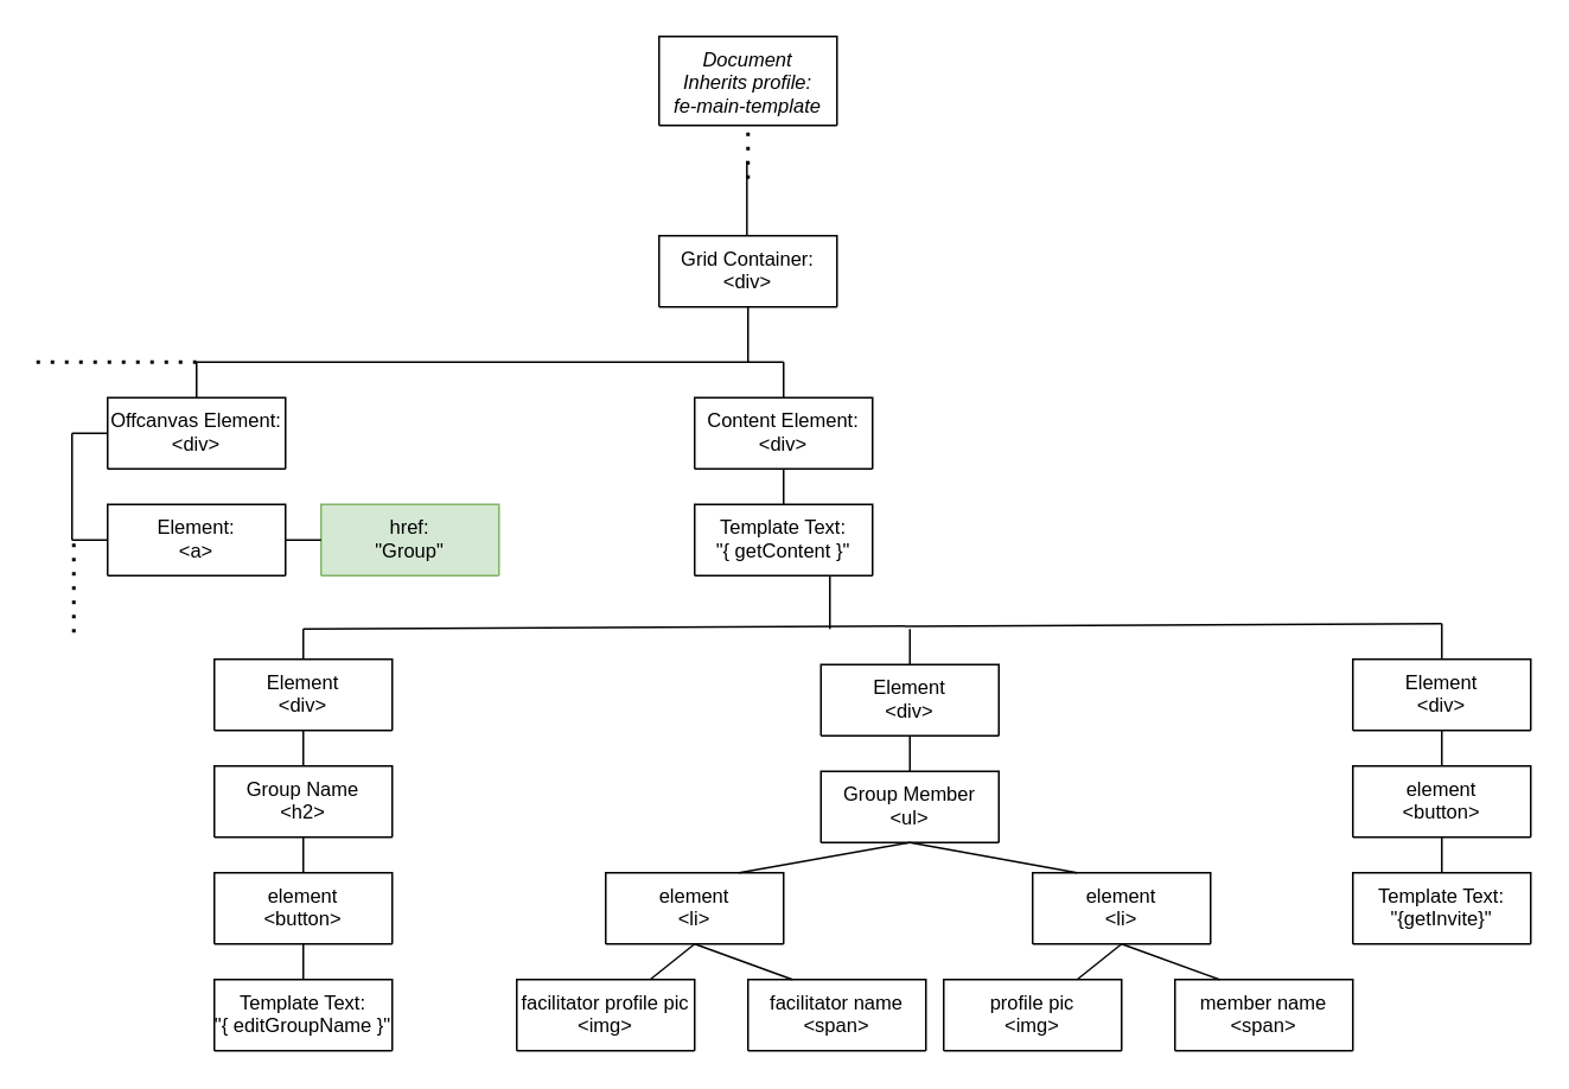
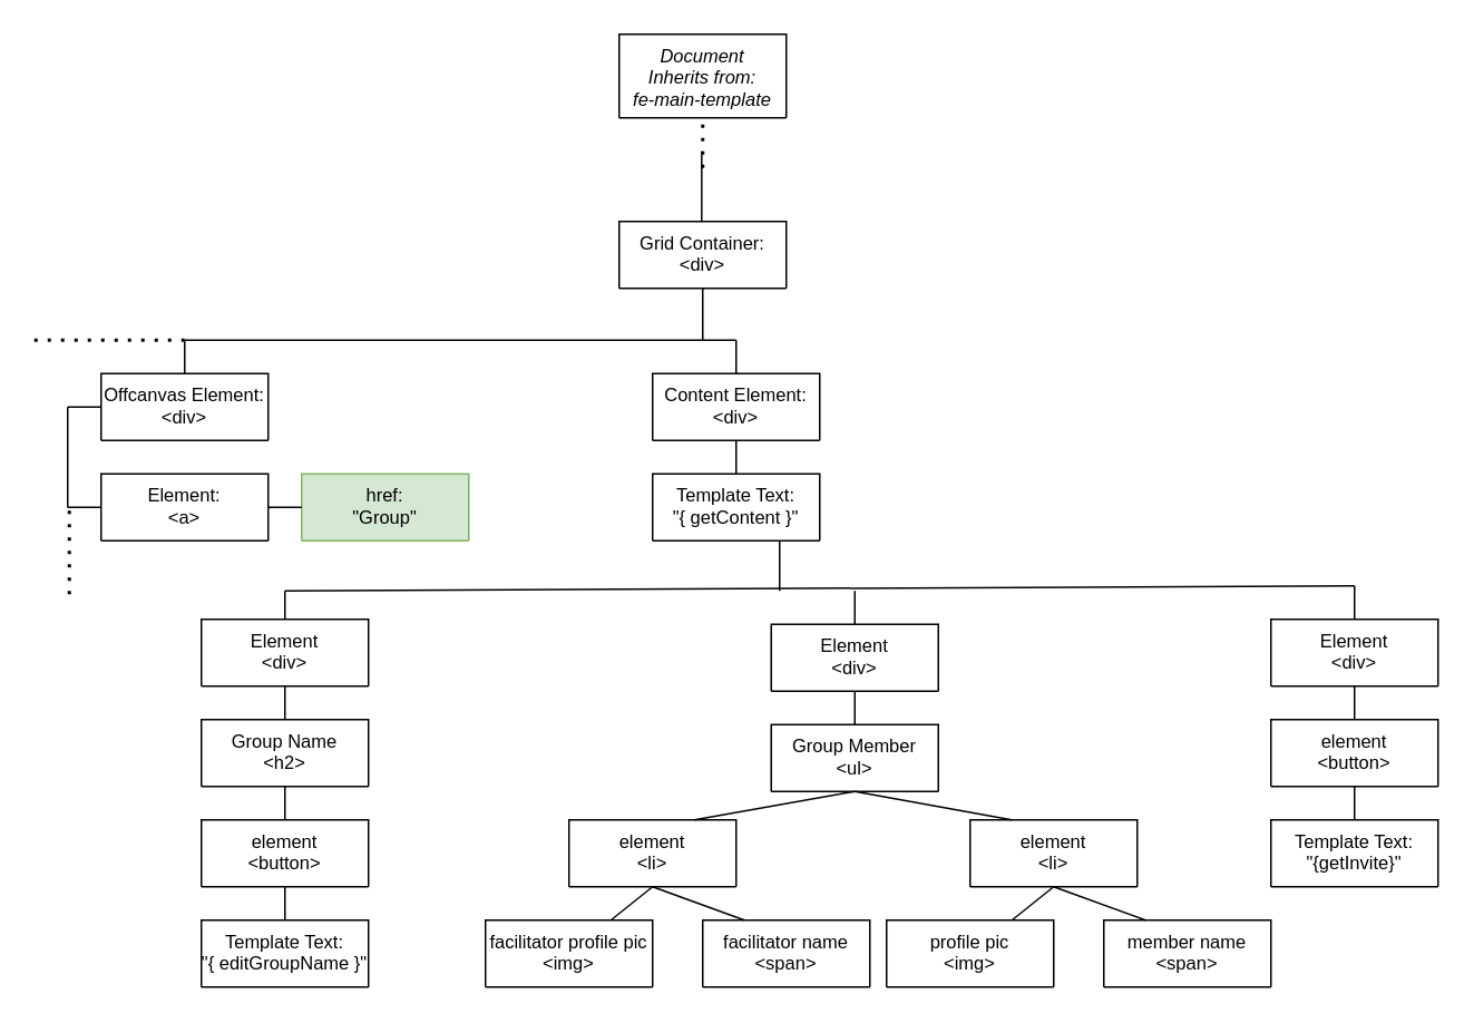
  <mxCell id="0" />
  <mxCell id="1" parent="0" />
- <mxCell id="2" value="Document&#10;Inherits profile:&#10;fe-main-template&#10;" style="swimlane;fontStyle=2;align=center;verticalAlign=top;childLayout=stackLayout;horizontal=1;startSize=50;horizontalStack=0;resizeParent=1;resizeLast=0;collapsible=1;marginBottom=0;rounded=0;shadow=0;strokeWidth=1;fontSize=11;" vertex="1" parent="1"><mxGeometry x="370" width="100" height="50" as="geometry" y="20"><mxRectangle x="360" y="20" width="160" height="26" as="alternateBounds" /></mxGeometry></mxCell>
+ <mxCell id="2" value="Document&#10;Inherits from:&#10;fe-main-template&#10;" style="swimlane;fontStyle=2;align=center;verticalAlign=top;childLayout=stackLayout;horizontal=1;startSize=50;horizontalStack=0;resizeParent=1;resizeLast=0;collapsible=1;marginBottom=0;rounded=0;shadow=0;strokeWidth=1;fontSize=11;" vertex="1" parent="1"><mxGeometry x="370" width="100" height="50" as="geometry" y="20"><mxRectangle x="360" y="20" width="160" height="26" as="alternateBounds" /></mxGeometry></mxCell>
  <mxCell id="3" value="" style="endArrow=none;dashed=1;html=1;dashPattern=1 3;strokeWidth=2;rounded=0;entryX=0.5;entryY=1;entryDx=0;entryDy=0;" edge="1" parent="1"><mxGeometry width="50" height="50" relative="1" as="geometry"><mxPoint x="420" y="100" as="sourcePoint" /><mxPoint x="420" y="70" as="targetPoint" /><Array as="points"><mxPoint x="420" y="100" /></Array></mxGeometry></mxCell>
  <mxCell id="4" value="" style="endArrow=none;html=1;rounded=0;exitX=0.5;exitY=0;exitDx=0;exitDy=0;" edge="1" parent="1"><mxGeometry width="50" height="50" relative="1" as="geometry"><mxPoint x="419.38" y="132" as="sourcePoint" /><mxPoint x="419.38" y="90" as="targetPoint" /></mxGeometry></mxCell>
  <mxCell id="5" value="Offcanvas Element:&#10;&lt;div&gt;&#10;" style="swimlane;fontStyle=0;align=center;verticalAlign=top;childLayout=stackLayout;horizontal=1;startSize=50;horizontalStack=0;resizeParent=1;resizeLast=0;collapsible=1;marginBottom=0;rounded=0;shadow=0;strokeWidth=1;fontSize=11;" vertex="1" parent="1"><mxGeometry x="60" y="223" width="100" height="40" as="geometry"><mxRectangle x="130" y="380" width="160" height="26" as="alternateBounds" /></mxGeometry></mxCell>
  <mxCell id="6" value="Grid Container:&#10;&lt;div&gt;&#10;" style="swimlane;fontStyle=0;align=center;verticalAlign=top;childLayout=stackLayout;horizontal=1;startSize=50;horizontalStack=0;resizeParent=1;resizeLast=0;collapsible=1;marginBottom=0;rounded=0;shadow=0;strokeWidth=1;fontSize=11;" vertex="1" parent="1"><mxGeometry x="370" y="132" width="100" height="40" as="geometry"><mxRectangle x="130" y="380" width="160" height="26" as="alternateBounds" /></mxGeometry></mxCell>
  <mxCell id="7" value="Element:&#10;&lt;a&gt;&#10;" style="swimlane;fontStyle=0;align=center;verticalAlign=top;childLayout=stackLayout;horizontal=1;startSize=50;horizontalStack=0;resizeParent=1;resizeLast=0;collapsible=1;marginBottom=0;rounded=0;shadow=0;strokeWidth=1;fontSize=11;" vertex="1" parent="1"><mxGeometry x="60" y="283" width="100" height="40" as="geometry"><mxRectangle x="130" y="380" width="160" height="26" as="alternateBounds" /></mxGeometry></mxCell>
  <mxCell id="8" value="" style="endArrow=none;html=1;rounded=0;entryX=0.5;entryY=1;entryDx=0;entryDy=0;" edge="1" parent="1" target="6"><mxGeometry width="50" height="50" relative="1" as="geometry"><mxPoint x="420" y="203" as="sourcePoint" /><mxPoint x="440" y="273" as="targetPoint" /></mxGeometry></mxCell>
  <mxCell id="9" value="" style="endArrow=none;html=1;rounded=0;exitX=0.5;exitY=0;exitDx=0;exitDy=0;" edge="1" parent="1" source="5"><mxGeometry width="50" height="50" relative="1" as="geometry"><mxPoint x="180" y="323" as="sourcePoint" /><mxPoint x="110" y="203" as="targetPoint" /></mxGeometry></mxCell>
  <mxCell id="10" value="" style="endArrow=none;html=1;rounded=0;entryX=0;entryY=0.5;entryDx=0;entryDy=0;" edge="1" parent="1" target="5"><mxGeometry width="50" height="50" relative="1" as="geometry"><mxPoint x="40" y="243" as="sourcePoint" /><mxPoint x="230" y="273" as="targetPoint" /></mxGeometry></mxCell>
  <mxCell id="11" value="" style="endArrow=none;html=1;rounded=0;entryX=0;entryY=0.5;entryDx=0;entryDy=0;" edge="1" parent="1" target="7"><mxGeometry width="50" height="50" relative="1" as="geometry"><mxPoint x="40" y="303" as="sourcePoint" /><mxPoint x="230" y="273" as="targetPoint" /></mxGeometry></mxCell>
  <mxCell id="12" value="href:&#10;&quot;Group&quot;&#10;" style="swimlane;fontStyle=0;align=center;verticalAlign=top;childLayout=stackLayout;horizontal=1;startSize=50;horizontalStack=0;resizeParent=1;resizeLast=0;collapsible=1;marginBottom=0;rounded=0;shadow=0;strokeWidth=1;fontSize=11;fillColor=#d5e8d4;strokeColor=#82b366;" vertex="1" parent="1"><mxGeometry x="180" y="283" width="100" height="40" as="geometry"><mxRectangle x="130" y="380" width="160" height="26" as="alternateBounds" /></mxGeometry></mxCell>
  <mxCell id="13" value="" style="endArrow=none;html=1;rounded=0;entryX=0;entryY=0.5;entryDx=0;entryDy=0;exitX=1;exitY=0.5;exitDx=0;exitDy=0;" edge="1" parent="1" source="7" target="12"><mxGeometry width="50" height="50" relative="1" as="geometry"><mxPoint x="180" y="323" as="sourcePoint" /><mxPoint x="230" y="273" as="targetPoint" /></mxGeometry></mxCell>
  <mxCell id="14" value="Content Element:&#10;&lt;div&gt;&#10;" style="swimlane;fontStyle=0;align=center;verticalAlign=top;childLayout=stackLayout;horizontal=1;startSize=50;horizontalStack=0;resizeParent=1;resizeLast=0;collapsible=1;marginBottom=0;rounded=0;shadow=0;strokeWidth=1;fontSize=11;" vertex="1" parent="1"><mxGeometry x="390" y="223" width="100" height="40" as="geometry"><mxRectangle x="130" y="380" width="160" height="26" as="alternateBounds" /></mxGeometry></mxCell>
  <mxCell id="15" value="" style="endArrow=none;html=1;rounded=0;exitX=0.5;exitY=0;exitDx=0;exitDy=0;" edge="1" parent="1" source="14"><mxGeometry width="50" height="50" relative="1" as="geometry"><mxPoint x="230" y="323" as="sourcePoint" /><mxPoint x="440" y="203" as="targetPoint" /></mxGeometry></mxCell>
  <mxCell id="16" value="Template Text:&#10;&quot;{ getContent }&quot;&#10;" style="swimlane;fontStyle=0;align=center;verticalAlign=top;childLayout=stackLayout;horizontal=1;startSize=50;horizontalStack=0;resizeParent=1;resizeLast=0;collapsible=1;marginBottom=0;rounded=0;shadow=0;strokeWidth=1;fontSize=11;" vertex="1" parent="1"><mxGeometry x="390" y="283" width="100" height="40" as="geometry"><mxRectangle x="130" y="380" width="160" height="26" as="alternateBounds" /></mxGeometry></mxCell>
  <mxCell id="17" value="" style="endArrow=none;html=1;rounded=0;entryX=0.5;entryY=1;entryDx=0;entryDy=0;exitX=0.5;exitY=0;exitDx=0;exitDy=0;" edge="1" parent="1" source="16" target="14"><mxGeometry width="50" height="50" relative="1" as="geometry"><mxPoint x="230" y="323" as="sourcePoint" /><mxPoint x="280" y="273" as="targetPoint" /></mxGeometry></mxCell>
  <mxCell id="18" value="" style="endArrow=none;html=1;rounded=0;" edge="1" parent="1"><mxGeometry width="50" height="50" relative="1" as="geometry"><mxPoint x="110" y="203" as="sourcePoint" /><mxPoint x="440" y="203" as="targetPoint" /></mxGeometry></mxCell>
  <mxCell id="19" value="" style="endArrow=none;html=1;rounded=0;" edge="1" parent="1"><mxGeometry width="50" height="50" relative="1" as="geometry"><mxPoint x="40" y="303" as="sourcePoint" /><mxPoint x="40" y="243" as="targetPoint" /></mxGeometry></mxCell>
  <mxCell id="20" value="" style="endArrow=none;dashed=1;html=1;dashPattern=1 3;strokeWidth=2;rounded=0;" edge="1" parent="1"><mxGeometry width="50" height="50" relative="1" as="geometry"><mxPoint x="20" y="203" as="sourcePoint" /><mxPoint x="110" y="203" as="targetPoint" /></mxGeometry></mxCell>
  <mxCell id="21" value="" style="endArrow=none;html=1;rounded=0;entryX=0.5;entryY=1;entryDx=0;entryDy=0;" edge="1" parent="1"><mxGeometry width="50" height="50" relative="1" as="geometry"><mxPoint x="466" y="353" as="sourcePoint" /><mxPoint x="466" y="323" as="targetPoint" /></mxGeometry></mxCell>
  <mxCell id="22" value="" style="endArrow=none;html=1;rounded=0;" edge="1" parent="1"><mxGeometry width="50" height="50" relative="1" as="geometry"><mxPoint x="170" y="353" as="sourcePoint" /><mxPoint x="810" y="350" as="targetPoint" /></mxGeometry></mxCell>
  <mxCell id="23" value="" style="endArrow=none;html=1;rounded=0;exitX=0.5;exitY=0;exitDx=0;exitDy=0;" edge="1" parent="1"><mxGeometry width="50" height="50" relative="1" as="geometry"><mxPoint x="511" y="373" as="sourcePoint" /><mxPoint x="511" y="353" as="targetPoint" /></mxGeometry></mxCell>
  <mxCell id="24" value="" style="endArrow=none;html=1;rounded=0;entryX=0.5;entryY=0;entryDx=0;entryDy=0;" edge="1" parent="1"><mxGeometry width="50" height="50" relative="1" as="geometry"><mxPoint x="170" y="353" as="sourcePoint" /><mxPoint x="170" y="373" as="targetPoint" /></mxGeometry></mxCell>
  <mxCell id="25" value="" style="endArrow=none;dashed=1;html=1;dashPattern=1 3;strokeWidth=2;rounded=0;" edge="1" parent="1"><mxGeometry width="50" height="50" relative="1" as="geometry"><mxPoint x="41" y="355" as="sourcePoint" /><mxPoint x="41" y="304" as="targetPoint" /></mxGeometry></mxCell>
  <mxCell id="26" value="Element&#10;&lt;div&gt;&#10;" style="swimlane;fontStyle=0;align=center;verticalAlign=top;childLayout=stackLayout;horizontal=1;startSize=50;horizontalStack=0;resizeParent=1;resizeLast=0;collapsible=1;marginBottom=0;rounded=0;shadow=0;strokeWidth=1;fontSize=11;" vertex="1" parent="1"><mxGeometry x="120" y="370" width="100" height="40" as="geometry"><mxRectangle x="130" y="380" width="160" height="26" as="alternateBounds" /></mxGeometry></mxCell>
  <mxCell id="27" value="Group Name&#10;&lt;h2&gt;" style="swimlane;fontStyle=0;align=center;verticalAlign=top;childLayout=stackLayout;horizontal=1;startSize=50;horizontalStack=0;resizeParent=1;resizeLast=0;collapsible=1;marginBottom=0;rounded=0;shadow=0;strokeWidth=1;fontSize=11;" vertex="1" parent="1"><mxGeometry x="120" y="430" width="100" height="40" as="geometry"><mxRectangle x="130" y="380" width="160" height="26" as="alternateBounds" /></mxGeometry></mxCell>
  <mxCell id="28" value="" style="endArrow=none;html=1;rounded=0;entryX=0.5;entryY=1;entryDx=0;entryDy=0;exitX=0.5;exitY=0;exitDx=0;exitDy=0;" edge="1" parent="1" source="27" target="26"><mxGeometry width="50" height="50" relative="1" as="geometry"><mxPoint x="-20" y="410" as="sourcePoint" /><mxPoint y="360" as="targetPoint" x="30" /></mxGeometry></mxCell>
  <mxCell id="29" value="element&#10;&lt;button&gt;" style="swimlane;fontStyle=0;align=center;verticalAlign=top;childLayout=stackLayout;horizontal=1;startSize=50;horizontalStack=0;resizeParent=1;resizeLast=0;collapsible=1;marginBottom=0;rounded=0;shadow=0;strokeWidth=1;fontSize=11;" vertex="1" parent="1"><mxGeometry x="120" y="490" width="100" height="40" as="geometry"><mxRectangle x="130" y="380" width="160" height="26" as="alternateBounds" /></mxGeometry></mxCell>
  <mxCell id="30" value="" style="endArrow=none;html=1;rounded=0;entryX=0.5;entryY=1;entryDx=0;entryDy=0;exitX=0.5;exitY=0;exitDx=0;exitDy=0;" edge="1" parent="1" source="29" target="27"><mxGeometry width="50" height="50" relative="1" as="geometry"><mxPoint y="410" as="sourcePoint" x="30" /><mxPoint x="80" y="360" as="targetPoint" /></mxGeometry></mxCell>
  <mxCell id="31" value="Template Text:&#10;&quot;{ editGroupName }&quot;&#10;" style="swimlane;fontStyle=0;align=center;verticalAlign=top;childLayout=stackLayout;horizontal=1;startSize=50;horizontalStack=0;resizeParent=1;resizeLast=0;collapsible=1;marginBottom=0;rounded=0;shadow=0;strokeWidth=1;fontSize=11;" vertex="1" parent="1"><mxGeometry x="120" y="550" width="100" height="40" as="geometry"><mxRectangle x="130" y="380" width="160" height="26" as="alternateBounds" /></mxGeometry></mxCell>
  <mxCell id="32" value="" style="endArrow=none;html=1;rounded=0;entryX=0.5;entryY=1;entryDx=0;entryDy=0;exitX=0.5;exitY=0;exitDx=0;exitDy=0;" edge="1" parent="1" source="31"><mxGeometry width="50" height="50" relative="1" as="geometry"><mxPoint y="470" as="sourcePoint" x="30" /><mxPoint x="170" y="530" as="targetPoint" /></mxGeometry></mxCell>
  <mxCell id="33" value="Element&#10;&lt;div&gt;&#10;" style="swimlane;fontStyle=0;align=center;verticalAlign=top;childLayout=stackLayout;horizontal=1;startSize=50;horizontalStack=0;resizeParent=1;resizeLast=0;collapsible=1;marginBottom=0;rounded=0;shadow=0;strokeWidth=1;fontSize=11;" vertex="1" parent="1"><mxGeometry x="461" y="373" width="100" height="40" as="geometry"><mxRectangle x="130" y="380" width="160" height="26" as="alternateBounds" /></mxGeometry></mxCell>
  <mxCell id="34" value="Group Member&#10;&lt;ul&gt;" style="swimlane;fontStyle=0;align=center;verticalAlign=top;childLayout=stackLayout;horizontal=1;startSize=50;horizontalStack=0;resizeParent=1;resizeLast=0;collapsible=1;marginBottom=0;rounded=0;shadow=0;strokeWidth=1;fontSize=11;" vertex="1" parent="1"><mxGeometry x="461" y="433" width="100" height="40" as="geometry"><mxRectangle x="130" y="380" width="160" height="26" as="alternateBounds" /></mxGeometry></mxCell>
  <mxCell id="35" value="" style="endArrow=none;html=1;rounded=0;entryX=0.5;entryY=1;entryDx=0;entryDy=0;exitX=0.5;exitY=0;exitDx=0;exitDy=0;" edge="1" parent="1" source="34" target="33"><mxGeometry width="50" height="50" relative="1" as="geometry"><mxPoint x="321" y="413" as="sourcePoint" /><mxPoint x="371" y="363" as="targetPoint" /></mxGeometry></mxCell>
  <mxCell id="36" value="element&#10;&lt;li&gt;" style="swimlane;fontStyle=0;align=center;verticalAlign=top;childLayout=stackLayout;horizontal=1;startSize=50;horizontalStack=0;resizeParent=1;resizeLast=0;collapsible=1;marginBottom=0;rounded=0;shadow=0;strokeWidth=1;fontSize=11;" vertex="1" parent="1"><mxGeometry x="580" y="490" width="100" height="40" as="geometry"><mxRectangle x="130" y="380" width="160" height="26" as="alternateBounds" /></mxGeometry></mxCell>
  <mxCell id="37" value="" style="endArrow=none;html=1;rounded=0;entryX=0.5;entryY=1;entryDx=0;entryDy=0;exitX=0.25;exitY=0;exitDx=0;exitDy=0;" edge="1" parent="1" source="36" target="34"><mxGeometry width="50" height="50" relative="1" as="geometry"><mxPoint x="401" y="413" as="sourcePoint" /><mxPoint x="451" y="363" as="targetPoint" /></mxGeometry></mxCell>
  <mxCell id="38" value="member name&#10;&lt;span&gt;" style="swimlane;fontStyle=0;align=center;verticalAlign=top;childLayout=stackLayout;horizontal=1;startSize=50;horizontalStack=0;resizeParent=1;resizeLast=0;collapsible=1;marginBottom=0;rounded=0;shadow=0;strokeWidth=1;fontSize=11;" vertex="1" parent="1"><mxGeometry x="660" y="550" width="100" height="40" as="geometry"><mxRectangle x="130" y="380" width="160" height="26" as="alternateBounds" /></mxGeometry></mxCell>
  <mxCell id="39" value="" style="endArrow=none;html=1;rounded=0;entryX=0.5;entryY=1;entryDx=0;entryDy=0;exitX=0.25;exitY=0;exitDx=0;exitDy=0;" edge="1" parent="1" source="38" target="36"><mxGeometry width="50" height="50" relative="1" as="geometry"><mxPoint x="401" y="473" as="sourcePoint" /><mxPoint x="541" y="533" as="targetPoint" /></mxGeometry></mxCell>
  <mxCell id="40" value="profile pic&#10;&lt;img&gt;" style="swimlane;fontStyle=0;align=center;verticalAlign=top;childLayout=stackLayout;horizontal=1;startSize=50;horizontalStack=0;resizeParent=1;resizeLast=0;collapsible=1;marginBottom=0;rounded=0;shadow=0;strokeWidth=1;fontSize=11;" vertex="1" parent="1"><mxGeometry x="530" y="550" width="100" height="40" as="geometry"><mxRectangle x="130" y="380" width="160" height="26" as="alternateBounds" /></mxGeometry></mxCell>
  <mxCell id="41" value="" style="endArrow=none;html=1;rounded=0;entryX=0.5;entryY=1;entryDx=0;entryDy=0;exitX=0.75;exitY=0;exitDx=0;exitDy=0;" edge="1" parent="1" source="40" target="36"><mxGeometry width="50" height="50" relative="1" as="geometry"><mxPoint x="512" y="547" as="sourcePoint" /><mxPoint x="448" y="530" as="targetPoint" /></mxGeometry></mxCell>
  <mxCell id="42" value="element&#10;&lt;li&gt;" style="swimlane;fontStyle=0;align=center;verticalAlign=top;childLayout=stackLayout;horizontal=1;startSize=50;horizontalStack=0;resizeParent=1;resizeLast=0;collapsible=1;marginBottom=0;rounded=0;shadow=0;strokeWidth=1;fontSize=11;" vertex="1" parent="1"><mxGeometry x="340" y="490" width="100" height="40" as="geometry"><mxRectangle x="130" y="380" width="160" height="26" as="alternateBounds" /></mxGeometry></mxCell>
  <mxCell id="43" value="facilitator name&#10;&lt;span&gt;" style="swimlane;fontStyle=0;align=center;verticalAlign=top;childLayout=stackLayout;horizontal=1;startSize=50;horizontalStack=0;resizeParent=1;resizeLast=0;collapsible=1;marginBottom=0;rounded=0;shadow=0;strokeWidth=1;fontSize=11;" vertex="1" parent="1"><mxGeometry x="420" y="550" width="100" height="40" as="geometry"><mxRectangle x="130" y="380" width="160" height="26" as="alternateBounds" /></mxGeometry></mxCell>
  <mxCell id="44" value="" style="endArrow=none;html=1;rounded=0;entryX=0.5;entryY=1;entryDx=0;entryDy=0;exitX=0.25;exitY=0;exitDx=0;exitDy=0;" edge="1" parent="1" source="43" target="42"><mxGeometry width="50" height="50" relative="1" as="geometry"><mxPoint x="161" y="473" as="sourcePoint" /><mxPoint x="301" y="533" as="targetPoint" /></mxGeometry></mxCell>
  <mxCell id="45" value="facilitator profile pic&#10;&lt;img&gt;" style="swimlane;fontStyle=0;align=center;verticalAlign=top;childLayout=stackLayout;horizontal=1;startSize=50;horizontalStack=0;resizeParent=1;resizeLast=0;collapsible=1;marginBottom=0;rounded=0;shadow=0;strokeWidth=1;fontSize=11;" vertex="1" parent="1"><mxGeometry x="290" y="550" width="100" height="40" as="geometry"><mxRectangle x="130" y="380" width="160" height="26" as="alternateBounds" /></mxGeometry></mxCell>
  <mxCell id="46" value="" style="endArrow=none;html=1;rounded=0;entryX=0.5;entryY=1;entryDx=0;entryDy=0;exitX=0.75;exitY=0;exitDx=0;exitDy=0;" edge="1" parent="1" source="45" target="42"><mxGeometry width="50" height="50" relative="1" as="geometry"><mxPoint x="272" y="547" as="sourcePoint" /><mxPoint x="208" y="530" as="targetPoint" /></mxGeometry></mxCell>
  <mxCell id="47" value="" style="endArrow=none;html=1;rounded=0;entryX=0.5;entryY=1;entryDx=0;entryDy=0;exitX=0.75;exitY=0;exitDx=0;exitDy=0;" edge="1" parent="1" source="42" target="34"><mxGeometry width="50" height="50" relative="1" as="geometry"><mxPoint x="422" y="473" as="sourcePoint" /><mxPoint x="358" y="456" as="targetPoint" /></mxGeometry></mxCell>
  <mxCell id="48" value="Element&#10;&lt;div&gt;" style="swimlane;fontStyle=0;align=center;verticalAlign=top;childLayout=stackLayout;horizontal=1;startSize=50;horizontalStack=0;resizeParent=1;resizeLast=0;collapsible=1;marginBottom=0;rounded=0;shadow=0;strokeWidth=1;fontSize=11;" vertex="1" parent="1"><mxGeometry x="760" y="370" width="100" height="40" as="geometry"><mxRectangle x="130" y="380" width="160" height="26" as="alternateBounds" /></mxGeometry></mxCell>
  <mxCell id="49" value="" style="endArrow=none;html=1;rounded=0;entryX=0.5;entryY=1;entryDx=0;entryDy=0;exitX=0.5;exitY=0;exitDx=0;exitDy=0;" edge="1" parent="1" source="48"><mxGeometry width="50" height="50" relative="1" as="geometry"><mxPoint x="620" y="350" as="sourcePoint" /><mxPoint x="810" y="350" as="targetPoint" /></mxGeometry></mxCell>
  <mxCell id="50" value="element&#10;&lt;button&gt;" style="swimlane;fontStyle=0;align=center;verticalAlign=top;childLayout=stackLayout;horizontal=1;startSize=50;horizontalStack=0;resizeParent=1;resizeLast=0;collapsible=1;marginBottom=0;rounded=0;shadow=0;strokeWidth=1;fontSize=11;" vertex="1" parent="1"><mxGeometry x="760" y="430" width="100" height="40" as="geometry"><mxRectangle x="130" y="380" width="160" height="26" as="alternateBounds" /></mxGeometry></mxCell>
  <mxCell id="51" value="" style="endArrow=none;html=1;rounded=0;entryX=0.5;entryY=1;entryDx=0;entryDy=0;exitX=0.5;exitY=0;exitDx=0;exitDy=0;" edge="1" parent="1" source="50" target="48"><mxGeometry width="50" height="50" relative="1" as="geometry"><mxPoint x="670" y="350" as="sourcePoint" /><mxPoint x="720" y="300" as="targetPoint" /></mxGeometry></mxCell>
  <mxCell id="52" value="Template Text:&#10;&quot;{getInvite}&quot;&#10;" style="swimlane;fontStyle=0;align=center;verticalAlign=top;childLayout=stackLayout;horizontal=1;startSize=50;horizontalStack=0;resizeParent=1;resizeLast=0;collapsible=1;marginBottom=0;rounded=0;shadow=0;strokeWidth=1;fontSize=11;" vertex="1" parent="1"><mxGeometry x="760" y="490" width="100" height="40" as="geometry"><mxRectangle x="130" y="380" width="160" height="26" as="alternateBounds" /></mxGeometry></mxCell>
  <mxCell id="53" value="" style="endArrow=none;html=1;rounded=0;entryX=0.5;entryY=1;entryDx=0;entryDy=0;exitX=0.5;exitY=0;exitDx=0;exitDy=0;" edge="1" parent="1" source="52"><mxGeometry width="50" height="50" relative="1" as="geometry"><mxPoint x="670" y="410" as="sourcePoint" /><mxPoint x="810" y="470" as="targetPoint" /></mxGeometry></mxCell>
